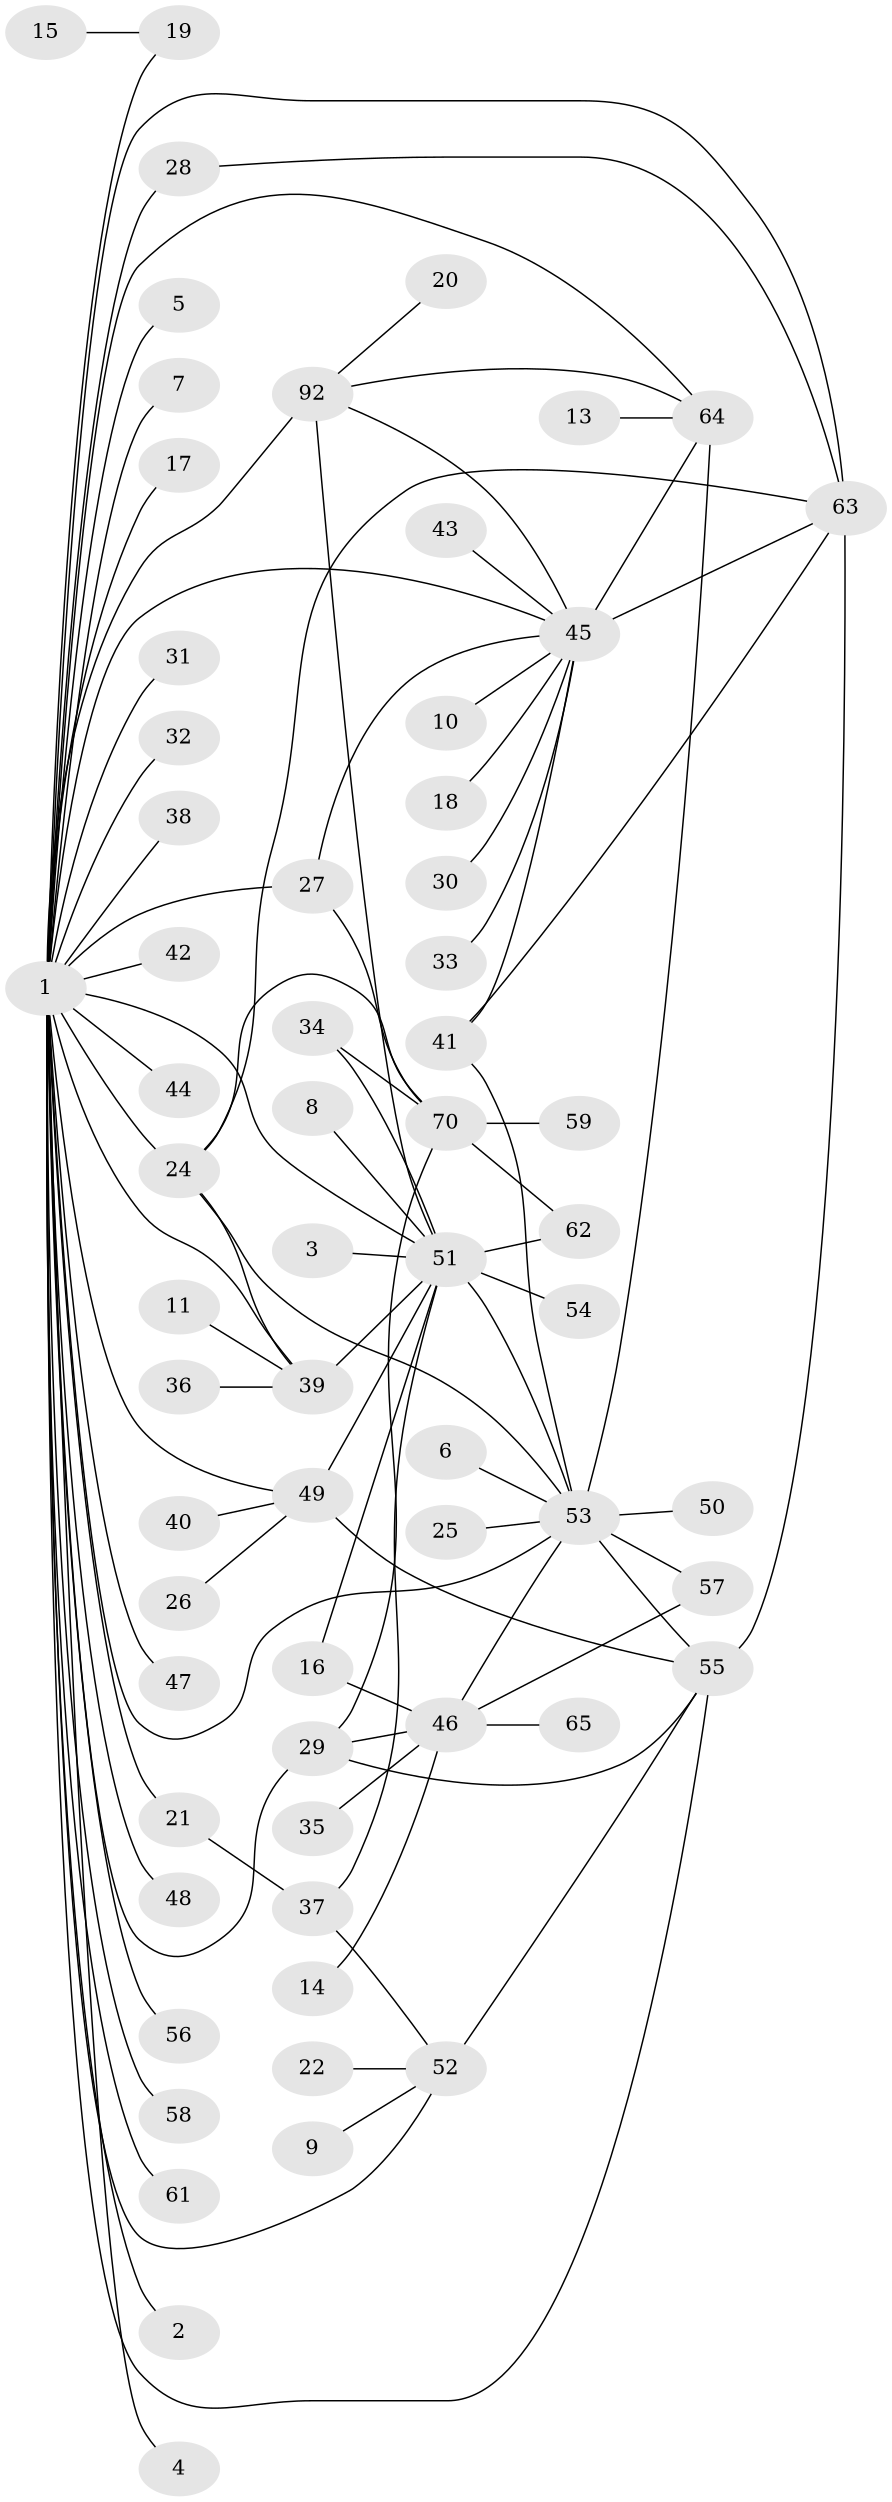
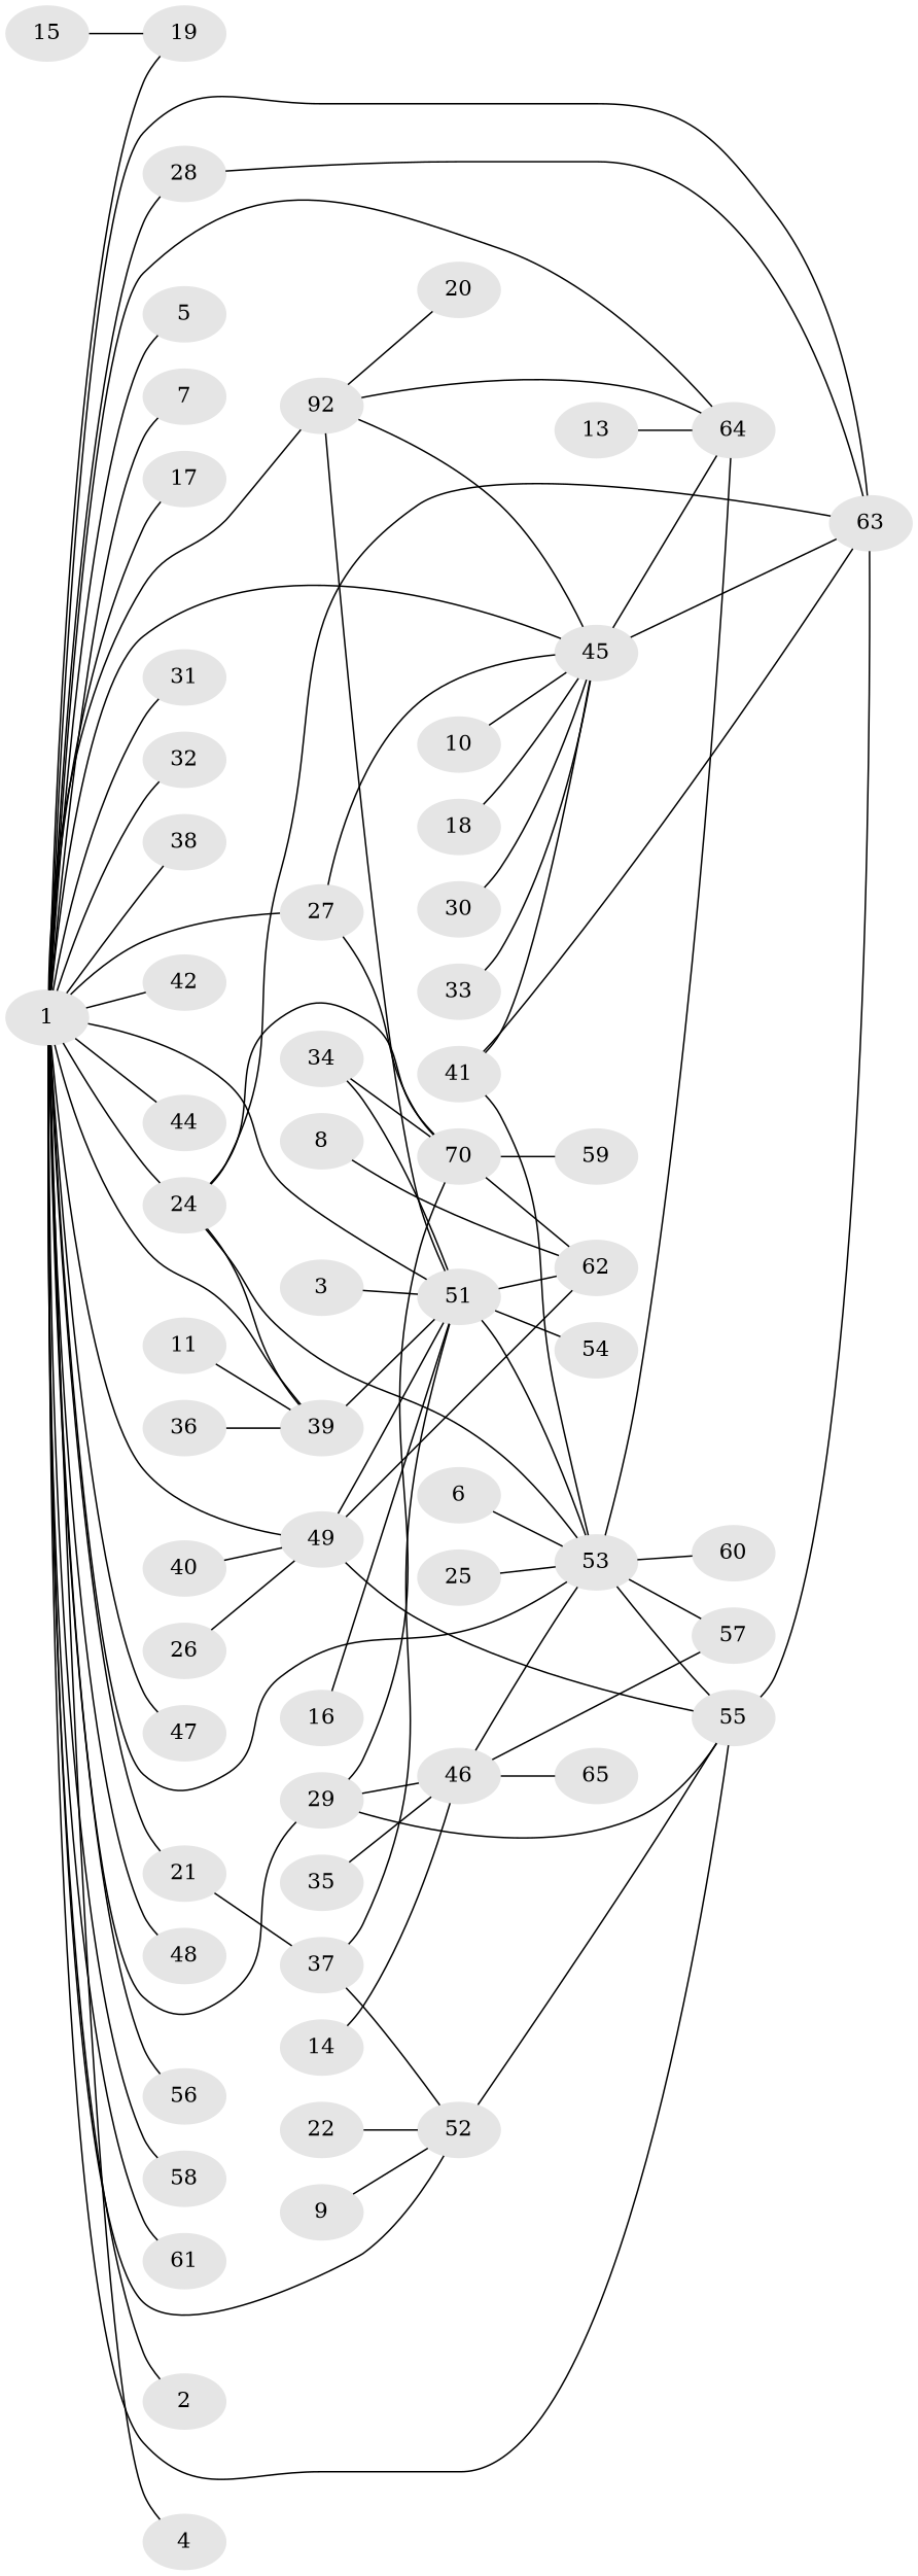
  graph {
    rankdir=LR
    node [color=gray90 style=filled]
    edge [weight=1.0]
    1
    2
    4
    5
    7
    n6 [label=92]
    17
    19
    21
    24
    27
    28
    29
    31
    32
    38
    39
    42
    44
    45
    47
    48
    49
    51
    52
    53
    55
    56
    58
    61
    63
    64
    20
    37
    n35 [label=70]
    46
    62
    54
    57
-   60 [label=50]
+   60
    3
    6
    8
    9
    10
    11
    13
    14
    65
    15
    16
    18
    22
    59
    25
    26
    30
    33
    34
    35
    36
    40
    41
-   43
    1 -- 2
    1 -- 4
    1 -- 5
    1 -- 7
    1 -- n6
    1 -- 17
    1 -- 19 [weight=2.0]
    1 -- 21 [weight=2.0]
    1 -- 24
    1 -- 27
    1 -- 28 [weight=4.0]
    1 -- 29
    1 -- 31
    1 -- 32
    1 -- 38
    1 -- 39
    1 -- 42 [weight=2.0]
    1 -- 44
    1 -- 45
    1 -- 47
    1 -- 48
    1 -- 49
    1 -- 51 [weight=2.0]
    1 -- 52
    1 -- 53
    1 -- 55
    1 -- 56
    1 -- 58
    1 -- 61
    1 -- 63
    1 -- 64
    n6 -- 45
    n6 -- 51
    n6 -- 64
    n6 -- 20
    21 -- 37
    24 -- 39
    24 -- 53
    24 -- 63
    24 -- n35
    27 -- 45
    27 -- n35
    28 -- 63
    29 -- 55
    29 -- n35
    29 -- 46
    39 -- 51
    45 -- 63
    45 -- 64 [weight=2.0]
    49 -- 51
    49 -- 55
+   49 -- 62
    51 -- 53
    51 -- 62 [weight=2.0]
    51 -- 54
    52 -- 55
    53 -- 55 [weight=2.0]
    53 -- 64
    53 -- 57
    53 -- 60
    55 -- 63
    37 -- 51
    37 -- 52
    n35 -- 62
    n35 -- 59
    46 -- 53
    46 -- 57
    46 -- 65
    3 -- 51
    6 -- 53
-   8 -- 51
+   8 -- 62
    9 -- 52
    10 -- 45
    11 -- 39
    13 -- 64
    14 -- 46
    15 -- 19
    16 -- 51
-   16 -- 46
    18 -- 45
    22 -- 52
    25 -- 53
    26 -- 49
    30 -- 45
    33 -- 45
    34 -- 51
    34 -- n35
    35 -- 46
    36 -- 39
    40 -- 49
    41 -- 45
    41 -- 53
    41 -- 63
-   43 -- 45
  }
